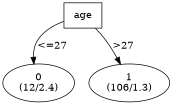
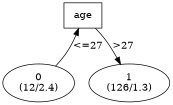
  digraph {
    node [shape=ellipse]
    n1 [label="age\n" shape=box]
    n2 [label="0\n(12/2.4)"]
-   n3 [label="1\n(106/1.3)"]
-   n1 -> n2 [label="<=27"]
+   n3 [label="1\n(126/1.3)"]
+   n2 -> n1 [label="<=27"]
    n1 -> n3 [label=">27"]
  }
